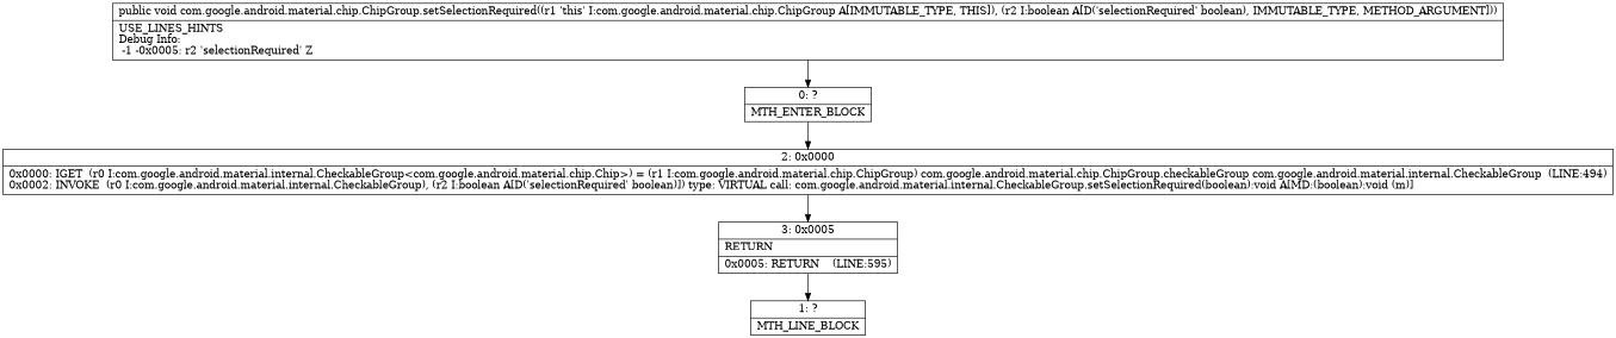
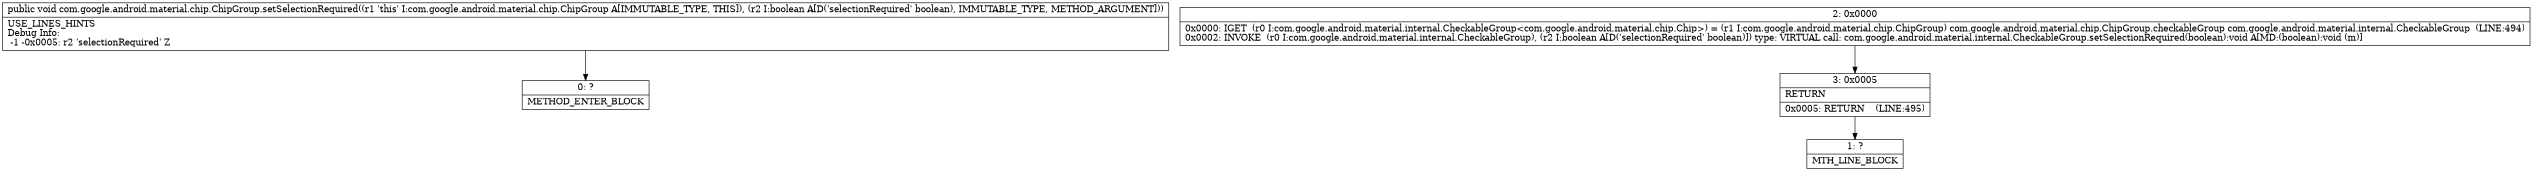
  digraph {
    node [shape=record]
-   n1 [label="{0\:\ ?|MTH_ENTER_BLOCK\l}"]
+   n1 [label="{0\:\ ?|METHOD_ENTER_BLOCK\l}"]
    n2 [label="{2\:\ 0x0000|0x0000: IGET  (r0 I:com.google.android.material.internal.CheckableGroup\<com.google.android.material.chip.Chip\>) = (r1 I:com.google.android.material.chip.ChipGroup) com.google.android.material.chip.ChipGroup.checkableGroup com.google.android.material.internal.CheckableGroup  (LINE:494)\l0x0002: INVOKE  (r0 I:com.google.android.material.internal.CheckableGroup), (r2 I:boolean A[D('selectionRequired' boolean)]) type: VIRTUAL call: com.google.android.material.internal.CheckableGroup.setSelectionRequired(boolean):void A[MD:(boolean):void (m)]\l}"]
-   n3 [label="{3\:\ 0x0005|RETURN\l|0x0005: RETURN    (LINE:595)\l}"]
+   n3 [label="{3\:\ 0x0005|RETURN\l|0x0005: RETURN    (LINE:495)\l}"]
    n4 [label="{1\:\ ?|MTH_LINE_BLOCK\l}"]
    n5 [label="{public void com.google.android.material.chip.ChipGroup.setSelectionRequired((r1 'this' I:com.google.android.material.chip.ChipGroup A[IMMUTABLE_TYPE, THIS]), (r2 I:boolean A[D('selectionRequired' boolean), IMMUTABLE_TYPE, METHOD_ARGUMENT]))  | USE_LINES_HINTS\lDebug Info:\l  \-1 \-0x0005: r2 'selectionRequired' Z\l}"]
-   n1 -> n2
    n2 -> n3
    n3 -> n4
    n5 -> n1
  }
